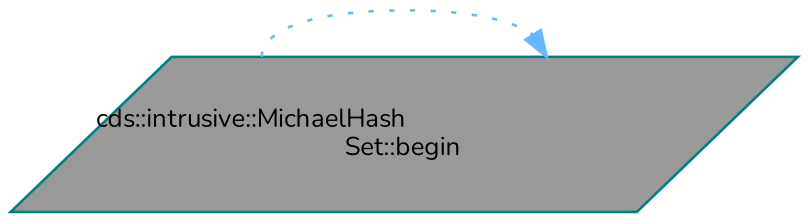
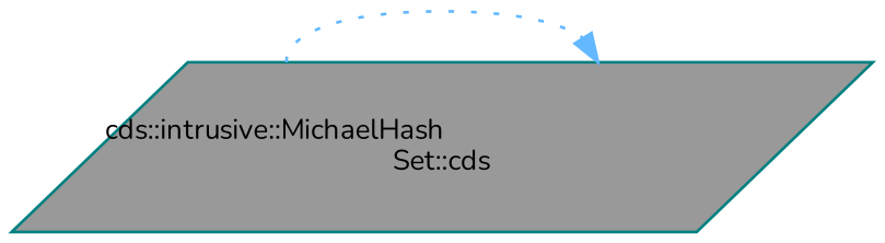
  digraph {
    rankdir=LR
    fontname=Nunito
-   n1 [color=teal fillcolor=grey60 fontcolor=black fontname=Nunito fontsize=10 height=0.2 label="cds::intrusive::MichaelHash\lSet::begin" shape=parallelogram style=filled width=0.4]
+   n1 [color=teal fillcolor=grey60 fontcolor=black fontname=Nunito fontsize=10 height=0.2 label="cds::intrusive::MichaelHash\lSet::cds" shape=parallelogram style=filled width=0.4]
    n1 -> n1 [color=steelblue1 fontname=Nunito fontsize=10 labelfontname=Helvetica labelfontsize=10 style=dotted]
  }
